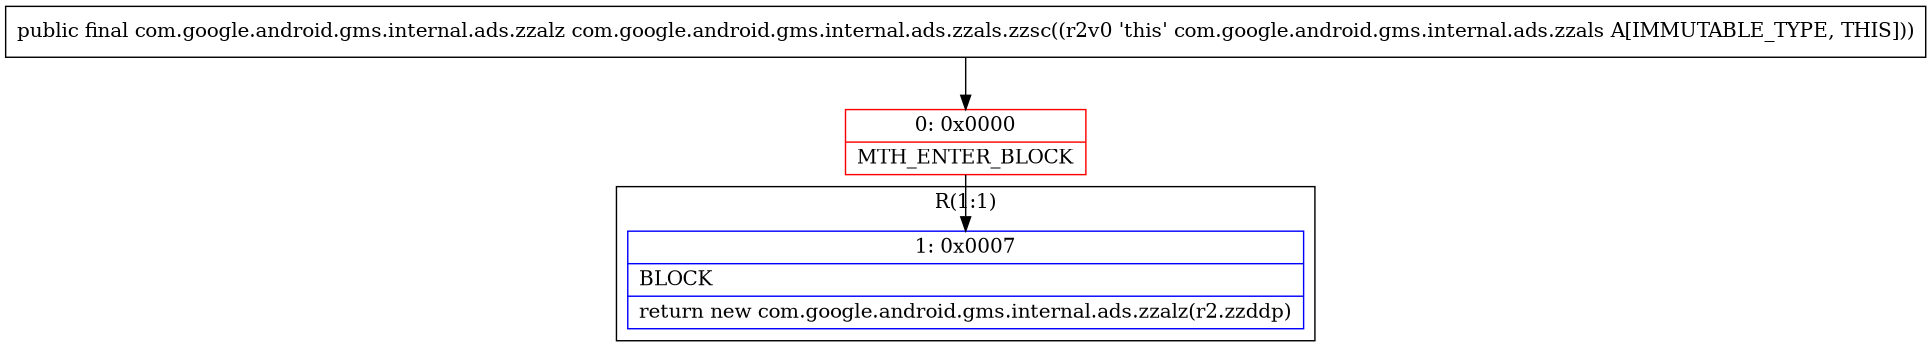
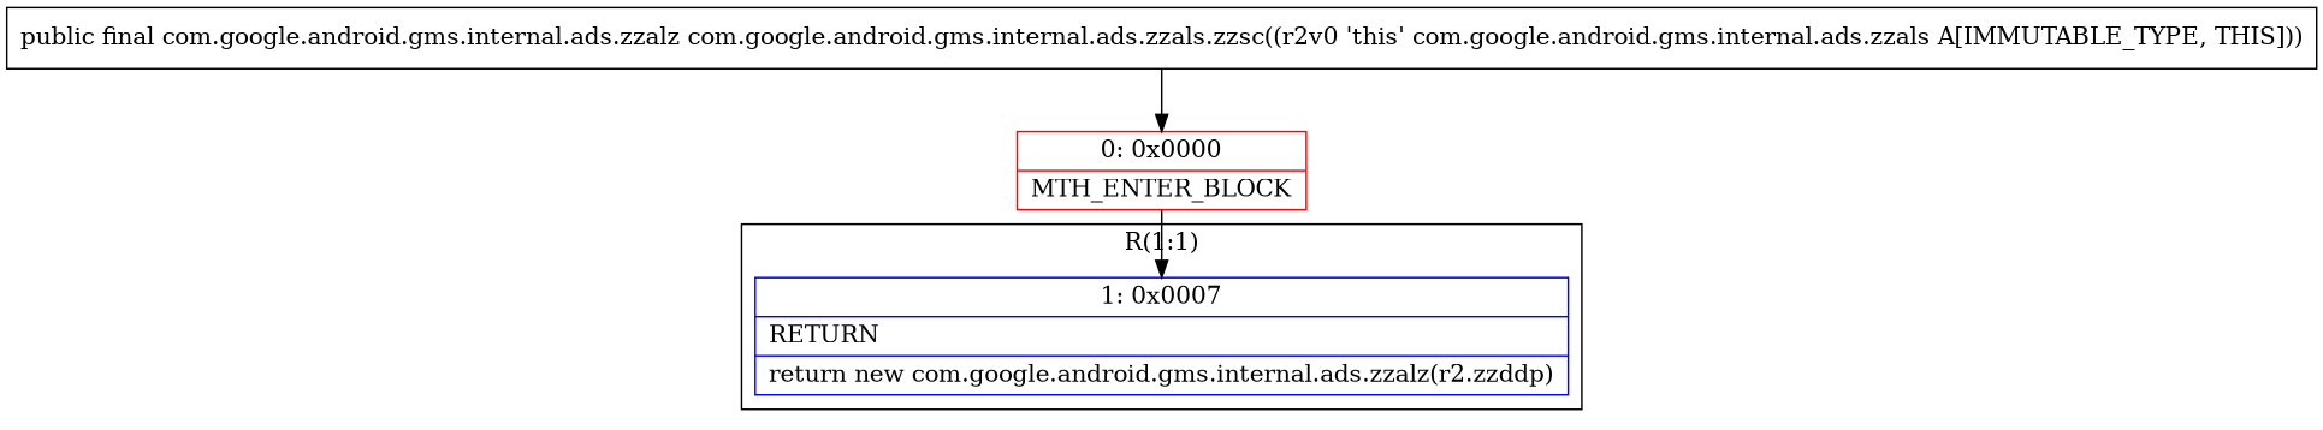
  digraph {
    node [shape=record]
-   n1 [color=blue label="{1\:\ 0x0007|BLOCK\l|return new com.google.android.gms.internal.ads.zzalz(r2.zzddp)\l}"]
+   n1 [color=blue label="{1\:\ 0x0007|RETURN\l|return new com.google.android.gms.internal.ads.zzalz(r2.zzddp)\l}"]
    n2 [color=red label="{0\:\ 0x0000|MTH_ENTER_BLOCK\l}"]
    n3 [label="{public final com.google.android.gms.internal.ads.zzalz com.google.android.gms.internal.ads.zzals.zzsc((r2v0 'this' com.google.android.gms.internal.ads.zzals A[IMMUTABLE_TYPE, THIS])) }"]
    subgraph cluster_1 {
      label="R(1:1)"
      n1
    }
    n2 -> n1
    n3 -> n2
  }
